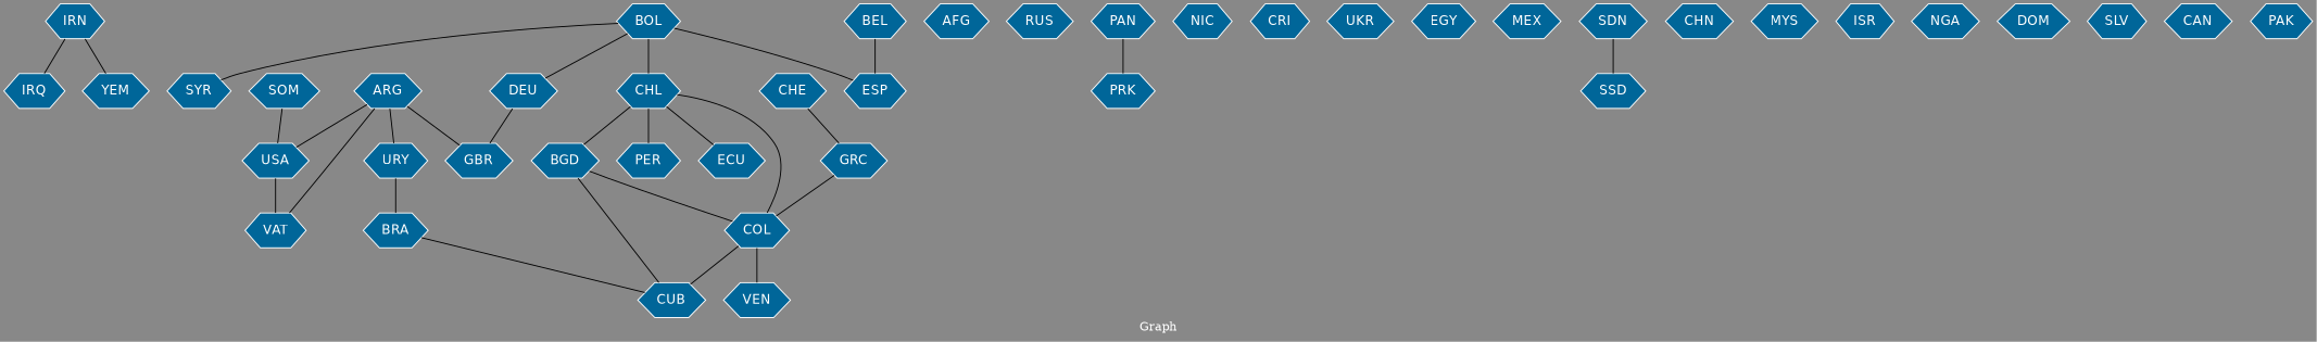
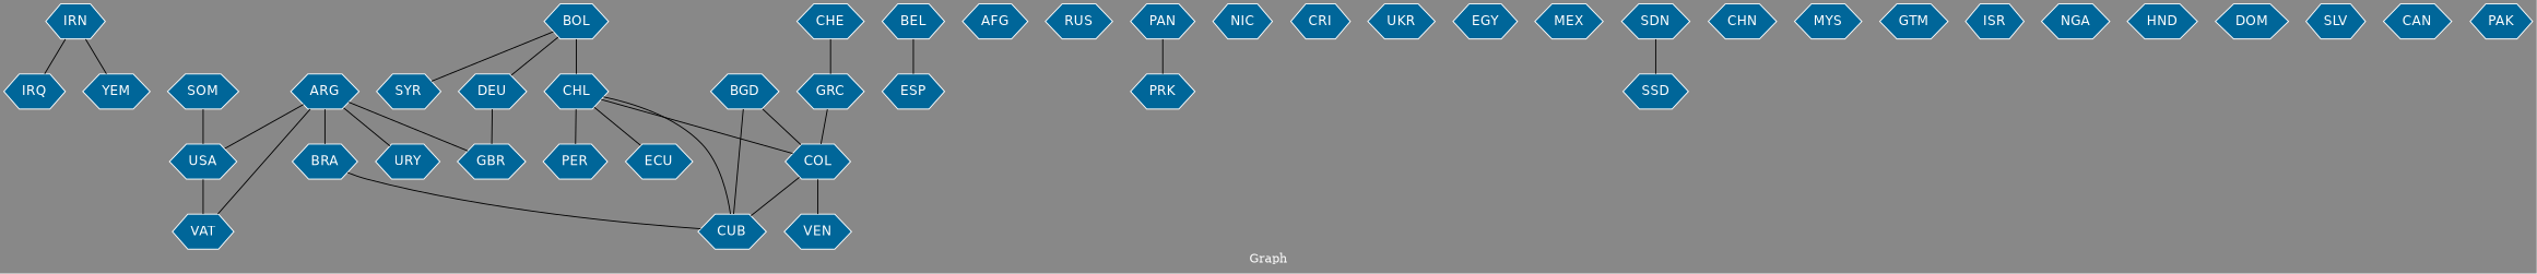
  graph {
    bgcolor="#888888"
    fontcolor=white
    fontsize=12
    label="Graph"
    node [color=white fillcolor="#006699" fontcolor=white fontname=Helvetica shape=hexagon style=filled]
    edge [arrowhead=open color=black fontcolor=white fontname=Courier fontsize=12 weight=1]
    n1 [label=IRQ]
    n2 [label=USA]
    n3 [label=VAT]
    n4 [label=PER]
    n5 [label=CHL]
    n6 [label=CUB]
    n7 [label=ECU]
    n8 [label=COL]
    n9 [label=VEN]
    n10 [label=BRA]
    n11 [label=BOL]
    n12 [label=SYR]
    n13 [label=DEU]
    n14 [label=ESP]
    n15 [label=GBR]
    n16 [label=AFG]
    n17 [label=RUS]
    n18 [label=PAN]
    n19 [label=PRK]
    n20 [label=NIC]
    n21 [label=CRI]
    n22 [label=IRN]
    n23 [label=YEM]
    n24 [label=UKR]
    n25 [label=EGY]
    n26 [label=ARG]
    n27 [label=URY]
    n28 [label=MEX]
    n29 [label=SSD]
    n30 [label=SDN]
    n31 [label=CHN]
    n32 [label=MYS]
+   n33 [label=GTM]
    n34 [label=ISR]
    n35 [label=NGA]
+   n36 [label=HND]
    n37 [label=GRC]
    n38 [label=BEL]
    n39 [label=CHE]
    n40 [label=DOM]
    n41 [label=BGD]
    n42 [label=SLV]
    n43 [label=CAN]
    n44 [label=PAK]
    n45 [label=SOM]
    n2 -- n3 [weight=2]
    n5 -- n4 [weight=3]
-   n5 -- n41
+   n5 -- n6
    n5 -- n7
    n5 -- n8
    n8 -- n6 [weight=3]
    n8 -- n9 [weight=3]
    n10 -- n6
    n11 -- n5 [weight=3]
    n11 -- n12
    n11 -- n13
-   n11 -- n14
    n13 -- n15
    n18 -- n19
    n22 -- n1
    n22 -- n23
    n26 -- n2 [weight=2]
    n26 -- n3
-   n27 -- n10 [weight=2]
+   n26 -- n10 [weight=2]
    n26 -- n15
    n26 -- n27 [weight=2]
    n30 -- n29 [weight=2]
    n37 -- n8 [weight=2]
    n38 -- n14
    n39 -- n37
    n41 -- n6
    n41 -- n8
    n45 -- n2
  }
